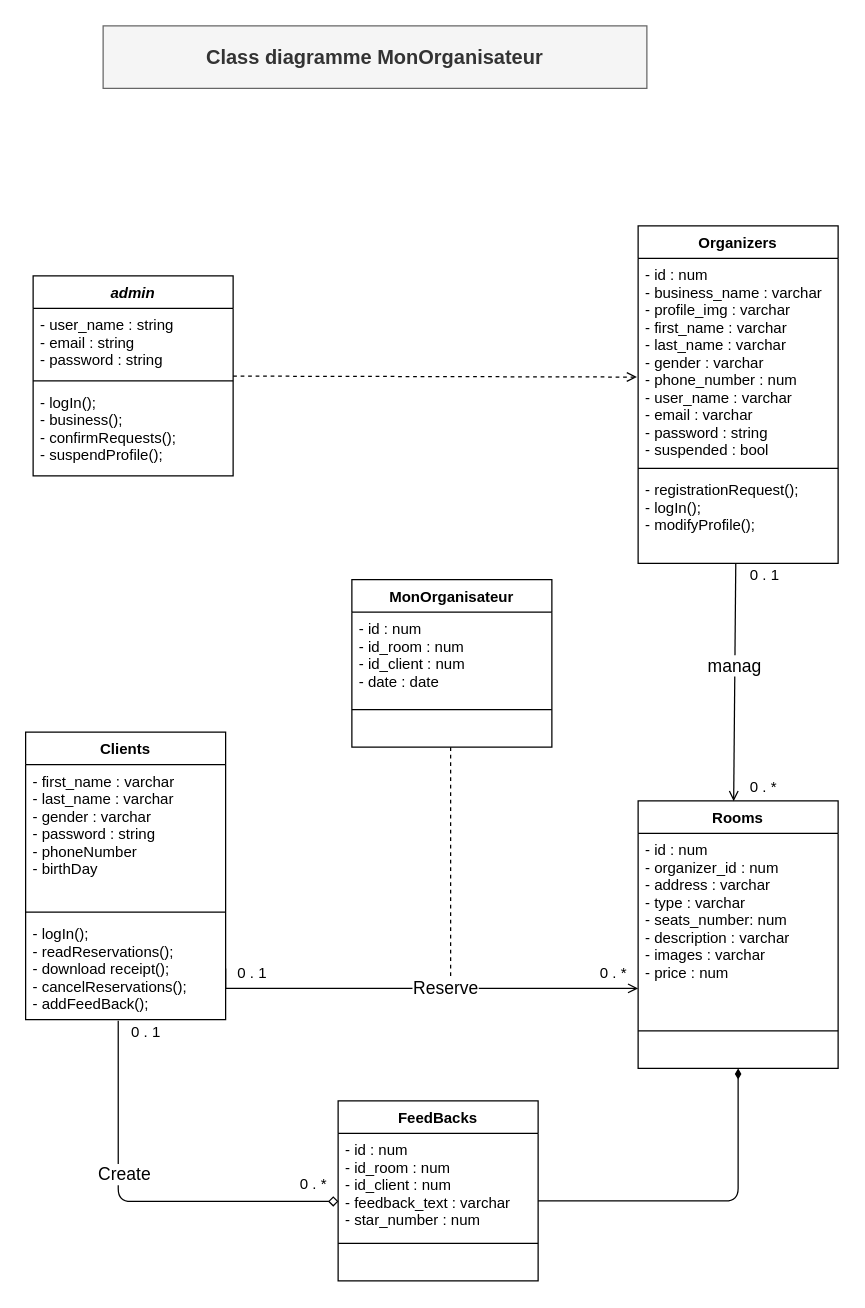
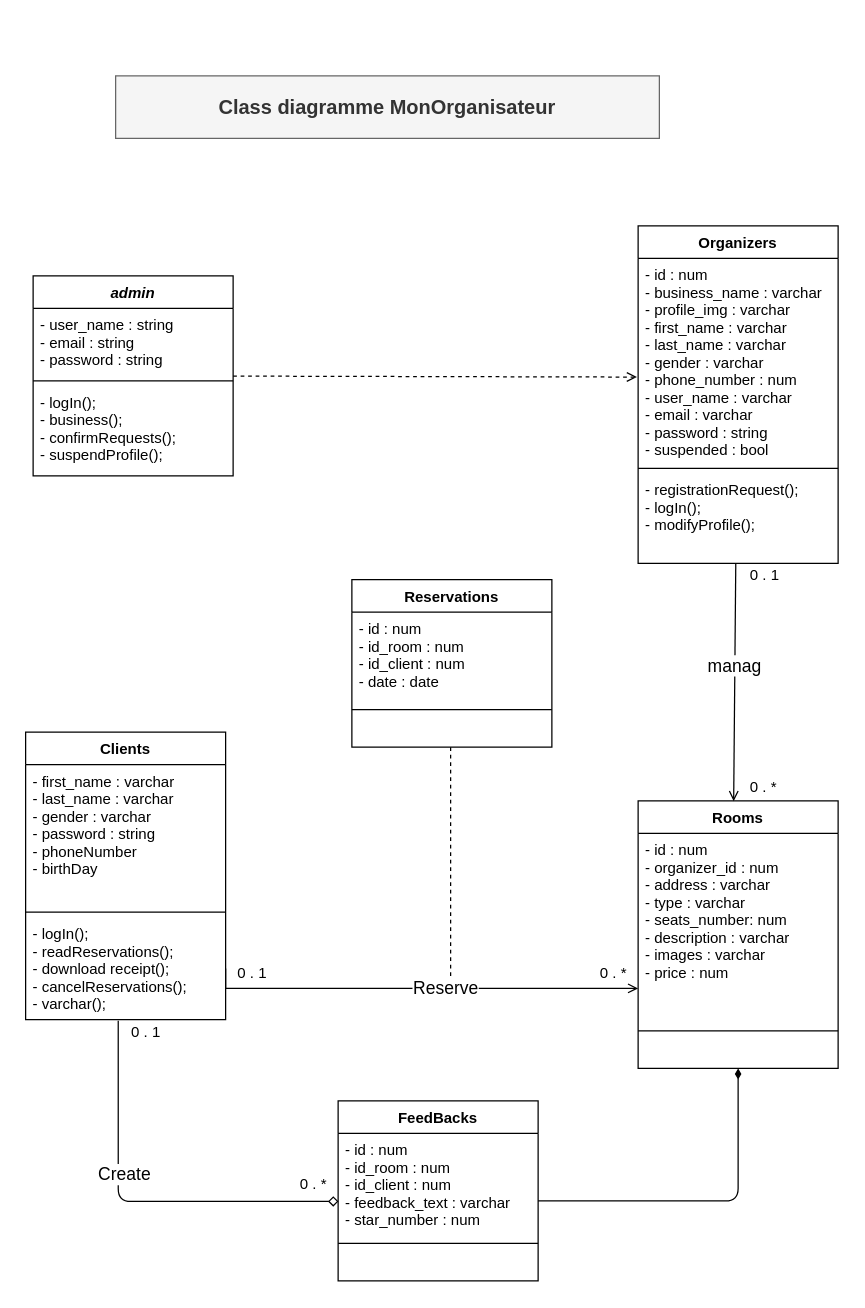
  <mxCell id="0" />
  <mxCell id="1" parent="0" />
  <mxCell id="2" style="edgeStyle=none;html=1;entryX=-0.006;entryY=0.579;entryDx=0;entryDy=0;entryPerimeter=0;fontSize=14;endArrow=open;endFill=0;dashed=1;" edge="1" parent="1" source="3" target="16"><mxGeometry relative="1" as="geometry" /></mxCell>
  <mxCell id="3" value="admin" style="swimlane;fontStyle=3;align=center;verticalAlign=top;childLayout=stackLayout;horizontal=1;startSize=26;horizontalStack=0;resizeParent=1;resizeLast=0;collapsible=1;marginBottom=0;rounded=0;shadow=0;strokeWidth=1;" parent="1" vertex="1"><mxGeometry x="26" y="220" width="160" height="160" as="geometry"><mxRectangle x="230" y="140" width="160" height="26" as="alternateBounds" /></mxGeometry></mxCell>
  <mxCell id="4" value="- user_name : string&#10;- email : string &#10;- password : string" style="text;align=left;verticalAlign=top;spacingLeft=4;spacingRight=4;overflow=hidden;rotatable=0;points=[[0,0.5],[1,0.5]];portConstraint=eastwest;rounded=0;shadow=0;html=0;" parent="3" vertex="1"><mxGeometry y="26" width="160" height="54" as="geometry" /></mxCell>
  <mxCell id="5" value="" style="line;html=1;strokeWidth=1;align=left;verticalAlign=middle;spacingTop=-1;spacingLeft=3;spacingRight=3;rotatable=0;labelPosition=right;points=[];portConstraint=eastwest;" parent="3" vertex="1"><mxGeometry y="80" width="160" height="8" as="geometry" /></mxCell>
  <mxCell id="6" value="- logIn();&#10;- business();&#10;- confirmRequests();&#10;- suspendProfile();" style="text;align=left;verticalAlign=top;spacingLeft=4;spacingRight=4;overflow=hidden;rotatable=0;points=[[0,0.5],[1,0.5]];portConstraint=eastwest;" parent="3" vertex="1"><mxGeometry y="88" width="160" height="62" as="geometry" /></mxCell>
  <mxCell id="7" value="Clients" style="swimlane;fontStyle=1;align=center;verticalAlign=top;childLayout=stackLayout;horizontal=1;startSize=26;horizontalStack=0;resizeParent=1;resizeLast=0;collapsible=1;marginBottom=0;rounded=0;shadow=0;strokeWidth=1;" parent="1" vertex="1"><mxGeometry x="20" y="585" width="160" height="230" as="geometry"><mxRectangle x="130" y="380" width="160" height="26" as="alternateBounds" /></mxGeometry></mxCell>
  <mxCell id="8" value="- first_name : varchar&#10;- last_name : varchar&#10;- gender : varchar&#10;- password : string&#10;- phoneNumber&#10;- birthDay" style="text;align=left;verticalAlign=top;spacingLeft=4;spacingRight=4;overflow=hidden;rotatable=0;points=[[0,0.5],[1,0.5]];portConstraint=eastwest;rounded=0;shadow=0;html=0;" parent="7" vertex="1"><mxGeometry y="26" width="160" height="114" as="geometry" /></mxCell>
  <mxCell id="9" value="" style="line;html=1;strokeWidth=1;align=left;verticalAlign=middle;spacingTop=-1;spacingLeft=3;spacingRight=3;rotatable=0;labelPosition=right;points=[];portConstraint=eastwest;" parent="7" vertex="1"><mxGeometry y="140" width="160" height="8" as="geometry" /></mxCell>
- <mxCell id="10" value="- logIn();&#10;- readReservations();&#10;- download receipt();&#10;- cancelReservations();&#10;- addFeedBack();" style="text;align=left;verticalAlign=top;spacingLeft=4;spacingRight=4;overflow=hidden;rotatable=0;points=[[0,0.5],[1,0.5]];portConstraint=eastwest;" parent="7" vertex="1"><mxGeometry y="148" width="160" height="82" as="geometry" /></mxCell>
+ <mxCell id="10" value="- logIn();&#10;- readReservations();&#10;- download receipt();&#10;- cancelReservations();&#10;- varchar();" style="text;align=left;verticalAlign=top;spacingLeft=4;spacingRight=4;overflow=hidden;rotatable=0;points=[[0,0.5],[1,0.5]];portConstraint=eastwest;" parent="7" vertex="1"><mxGeometry y="148" width="160" height="82" as="geometry" /></mxCell>
  <mxCell id="11" value="Rooms" style="swimlane;fontStyle=1;align=center;verticalAlign=top;childLayout=stackLayout;horizontal=1;startSize=26;horizontalStack=0;resizeParent=1;resizeLast=0;collapsible=1;marginBottom=0;rounded=0;shadow=0;strokeWidth=1;" parent="1" vertex="1"><mxGeometry x="510" y="640" width="160" height="214" as="geometry"><mxRectangle x="550" y="140" width="160" height="26" as="alternateBounds" /></mxGeometry></mxCell>
  <mxCell id="12" value="- id : num&#10;- organizer_id : num&#10;- address : varchar&#10;- type : varchar&#10;- seats_number: num&#10;- description : varchar&#10;- images : varchar&#10;- price : num" style="text;align=left;verticalAlign=top;spacingLeft=4;spacingRight=4;overflow=hidden;rotatable=0;points=[[0,0.5],[1,0.5]];portConstraint=eastwest;rounded=0;shadow=0;html=0;" parent="11" vertex="1"><mxGeometry y="26" width="160" height="154" as="geometry" /></mxCell>
  <mxCell id="13" value="" style="line;html=1;strokeWidth=1;align=left;verticalAlign=middle;spacingTop=-1;spacingLeft=3;spacingRight=3;rotatable=0;labelPosition=right;points=[];portConstraint=eastwest;" parent="11" vertex="1"><mxGeometry y="180" width="160" height="8" as="geometry" /></mxCell>
  <mxCell id="14" value="&lt;font style=&quot;font-size: 14px&quot;&gt;manag&lt;/font&gt;" style="rounded=0;orthogonalLoop=1;jettySize=auto;html=1;entryX=0.309;entryY=0.001;entryDx=0;entryDy=0;endArrow=open;endFill=0;entryPerimeter=0;exitX=0.153;exitY=-0.001;exitDx=0;exitDy=0;exitPerimeter=0;" parent="1" edge="1"><mxGeometry x="-0.143" relative="1" as="geometry"><mxPoint as="offset" /><mxPoint x="588.12" y="449.98" as="sourcePoint" /><mxPoint x="586.44" y="640.214" as="targetPoint" /></mxGeometry></mxCell>
  <mxCell id="15" value="Organizers" style="swimlane;fontStyle=1;align=center;verticalAlign=top;childLayout=stackLayout;horizontal=1;startSize=26;horizontalStack=0;resizeParent=1;resizeLast=0;collapsible=1;marginBottom=0;rounded=0;shadow=0;strokeWidth=1;" parent="1" vertex="1"><mxGeometry x="510" y="180" width="160" height="270" as="geometry"><mxRectangle x="130" y="380" width="160" height="26" as="alternateBounds" /></mxGeometry></mxCell>
  <mxCell id="16" value="- id : num&#10;- business_name : varchar&#10;- profile_img : varchar&#10;- first_name : varchar&#10;- last_name : varchar&#10;- gender : varchar&#10;- phone_number : num&#10;- user_name : varchar&#10;- email : varchar&#10;- password : string&#10;- suspended : bool&#10;" style="text;align=left;verticalAlign=top;spacingLeft=4;spacingRight=4;overflow=hidden;rotatable=0;points=[[0,0.5],[1,0.5]];portConstraint=eastwest;" parent="15" vertex="1"><mxGeometry y="26" width="160" height="164" as="geometry" /></mxCell>
  <mxCell id="17" value="" style="line;html=1;strokeWidth=1;align=left;verticalAlign=middle;spacingTop=-1;spacingLeft=3;spacingRight=3;rotatable=0;labelPosition=right;points=[];portConstraint=eastwest;" parent="15" vertex="1"><mxGeometry y="190" width="160" height="8" as="geometry" /></mxCell>
  <mxCell id="18" value="- registrationRequest();&#10;- logIn();&#10;- modifyProfile();" style="text;align=left;verticalAlign=top;spacingLeft=4;spacingRight=4;overflow=hidden;rotatable=0;points=[[0,0.5],[1,0.5]];portConstraint=eastwest;fontStyle=0" parent="15" vertex="1"><mxGeometry y="198" width="160" height="72" as="geometry" /></mxCell>
  <mxCell id="19" value="0 . 1" style="text;html=1;align=center;verticalAlign=middle;resizable=0;points=[];autosize=1;strokeColor=none;fillColor=none;" parent="1" vertex="1"><mxGeometry x="591" y="450" width="40" height="20" as="geometry" /></mxCell>
  <mxCell id="20" style="edgeStyle=orthogonalEdgeStyle;rounded=0;orthogonalLoop=1;jettySize=auto;html=1;endArrow=none;endFill=0;dashed=1;" parent="1" source="21" edge="1"><mxGeometry relative="1" as="geometry"><mxPoint x="360" y="790" as="targetPoint" /><Array as="points"><mxPoint x="360" y="750" /></Array></mxGeometry></mxCell>
- <mxCell id="21" value="MonOrganisateur" style="swimlane;fontStyle=1;align=center;verticalAlign=top;childLayout=stackLayout;horizontal=1;startSize=26;horizontalStack=0;resizeParent=1;resizeParentMax=0;resizeLast=0;collapsible=1;marginBottom=0;" parent="1" vertex="1"><mxGeometry x="281" y="463" width="160" height="134" as="geometry" /></mxCell>
+ <mxCell id="21" value="Reservations" style="swimlane;fontStyle=1;align=center;verticalAlign=top;childLayout=stackLayout;horizontal=1;startSize=26;horizontalStack=0;resizeParent=1;resizeParentMax=0;resizeLast=0;collapsible=1;marginBottom=0;" parent="1" vertex="1"><mxGeometry x="281" y="463" width="160" height="134" as="geometry" /></mxCell>
  <mxCell id="22" value="- id : num&#10;- id_room : num&#10;- id_client : num&#10;- date : date" style="text;strokeColor=none;fillColor=none;align=left;verticalAlign=top;spacingLeft=4;spacingRight=4;overflow=hidden;rotatable=0;points=[[0,0.5],[1,0.5]];portConstraint=eastwest;" parent="21" vertex="1"><mxGeometry y="26" width="160" height="74" as="geometry" /></mxCell>
  <mxCell id="23" value="" style="line;strokeWidth=1;fillColor=none;align=left;verticalAlign=middle;spacingTop=-1;spacingLeft=3;spacingRight=3;rotatable=0;labelPosition=right;points=[];portConstraint=eastwest;" parent="21" vertex="1"><mxGeometry y="100" width="160" height="8" as="geometry" /></mxCell>
  <mxCell id="24" value="  " style="text;strokeColor=none;fillColor=none;align=left;verticalAlign=top;spacingLeft=4;spacingRight=4;overflow=hidden;rotatable=0;points=[[0,0.5],[1,0.5]];portConstraint=eastwest;" parent="21" vertex="1"><mxGeometry y="108" width="160" height="26" as="geometry" /></mxCell>
  <mxCell id="25" value="&lt;font style=&quot;font-size: 14px&quot;&gt;Reserve&lt;/font&gt;" style="edgeStyle=orthogonalEdgeStyle;rounded=0;orthogonalLoop=1;jettySize=auto;html=1;endArrow=open;endFill=0;exitX=1;exitY=0.5;exitDx=0;exitDy=0;" parent="1" source="10" edge="1"><mxGeometry x="0.11" relative="1" as="geometry"><mxPoint x="510" y="790" as="targetPoint" /><mxPoint x="100" y="620" as="sourcePoint" /><Array as="points"><mxPoint x="180" y="790" /><mxPoint x="510" y="790" /></Array><mxPoint as="offset" /></mxGeometry></mxCell>
  <mxCell id="26" value="0 . *" style="text;html=1;align=center;verticalAlign=middle;resizable=0;points=[];autosize=1;strokeColor=none;fillColor=none;" parent="1" vertex="1"><mxGeometry x="470" y="768" width="40" height="20" as="geometry" /></mxCell>
  <mxCell id="27" value="0 . *" style="text;html=1;align=center;verticalAlign=middle;resizable=0;points=[];autosize=1;strokeColor=none;fillColor=none;" parent="1" vertex="1"><mxGeometry x="590" y="619" width="40" height="20" as="geometry" /></mxCell>
- <mxCell id="28" value="&lt;font style=&quot;font-size: 16px&quot;&gt;&lt;b&gt;Class diagramme MonOrganisateur&lt;/b&gt;&lt;/font&gt;" style="text;html=1;strokeColor=#666666;fillColor=#f5f5f5;align=center;verticalAlign=middle;whiteSpace=wrap;rounded=0;fontColor=#333333;" parent="1" vertex="1"><mxGeometry x="82" y="20" width="435" height="50" as="geometry" /></mxCell>
+ <mxCell id="28" value="&lt;font style=&quot;font-size: 16px&quot;&gt;&lt;b&gt;Class diagramme MonOrganisateur&lt;/b&gt;&lt;/font&gt;" style="text;html=1;strokeColor=#666666;fillColor=#f5f5f5;align=center;verticalAlign=middle;whiteSpace=wrap;rounded=0;fontColor=#333333;" parent="1" vertex="1"><mxGeometry x="92" y="60" width="435" height="50" as="geometry" /></mxCell>
  <mxCell id="29" value="FeedBacks" style="swimlane;fontStyle=1;align=center;verticalAlign=top;childLayout=stackLayout;horizontal=1;startSize=26;horizontalStack=0;resizeParent=1;resizeParentMax=0;resizeLast=0;collapsible=1;marginBottom=0;" vertex="1" parent="1"><mxGeometry x="270" y="880" width="160" height="144" as="geometry" /></mxCell>
  <mxCell id="30" value="- id : num&#10;- id_room : num&#10;- id_client : num&#10;- feedback_text : varchar&#10;- star_number : num" style="text;strokeColor=none;fillColor=none;align=left;verticalAlign=top;spacingLeft=4;spacingRight=4;overflow=hidden;rotatable=0;points=[[0,0.5],[1,0.5]];portConstraint=eastwest;" vertex="1" parent="29"><mxGeometry y="26" width="160" height="84" as="geometry" /></mxCell>
  <mxCell id="31" value="" style="line;strokeWidth=1;fillColor=none;align=left;verticalAlign=middle;spacingTop=-1;spacingLeft=3;spacingRight=3;rotatable=0;labelPosition=right;points=[];portConstraint=eastwest;" vertex="1" parent="29"><mxGeometry y="110" width="160" height="8" as="geometry" /></mxCell>
  <mxCell id="32" value="  " style="text;strokeColor=none;fillColor=none;align=left;verticalAlign=top;spacingLeft=4;spacingRight=4;overflow=hidden;rotatable=0;points=[[0,0.5],[1,0.5]];portConstraint=eastwest;" vertex="1" parent="29"><mxGeometry y="118" width="160" height="26" as="geometry" /></mxCell>
  <mxCell id="33" style="edgeStyle=orthogonalEdgeStyle;html=1;entryX=0.002;entryY=0.648;entryDx=0;entryDy=0;entryPerimeter=0;exitX=0.463;exitY=1.012;exitDx=0;exitDy=0;exitPerimeter=0;endArrow=diamond;endFill=0;" edge="1" parent="1" source="10" target="30"><mxGeometry relative="1" as="geometry" /></mxCell>
  <mxCell id="34" value="&lt;font style=&quot;font-size: 14px&quot;&gt;Create&lt;/font&gt;" style="edgeLabel;html=1;align=center;verticalAlign=middle;resizable=0;points=[];" vertex="1" connectable="0" parent="33"><mxGeometry x="-0.235" y="4" relative="1" as="geometry"><mxPoint as="offset" /></mxGeometry></mxCell>
  <mxCell id="35" value="0 . 1" style="text;html=1;align=center;verticalAlign=middle;resizable=0;points=[];autosize=1;strokeColor=none;fillColor=none;" vertex="1" parent="1"><mxGeometry x="96" y="815" width="40" height="20" as="geometry" /></mxCell>
  <mxCell id="36" value="0 . *" style="text;html=1;align=center;verticalAlign=middle;resizable=0;points=[];autosize=1;strokeColor=none;fillColor=none;" vertex="1" parent="1"><mxGeometry x="230" y="937" width="40" height="20" as="geometry" /></mxCell>
  <mxCell id="37" style="edgeStyle=orthogonalEdgeStyle;html=1;entryX=0.5;entryY=1;entryDx=0;entryDy=0;fontSize=14;endArrow=diamondThin;endFill=1;" edge="1" parent="1" source="30" target="11"><mxGeometry relative="1" as="geometry"><Array as="points"><mxPoint x="590" y="960" /></Array></mxGeometry></mxCell>
  <mxCell id="38" value="0 . 1" style="text;html=1;align=center;verticalAlign=middle;resizable=0;points=[];autosize=1;strokeColor=none;fillColor=none;" vertex="1" parent="1"><mxGeometry x="181" y="768" width="40" height="20" as="geometry" /></mxCell>
